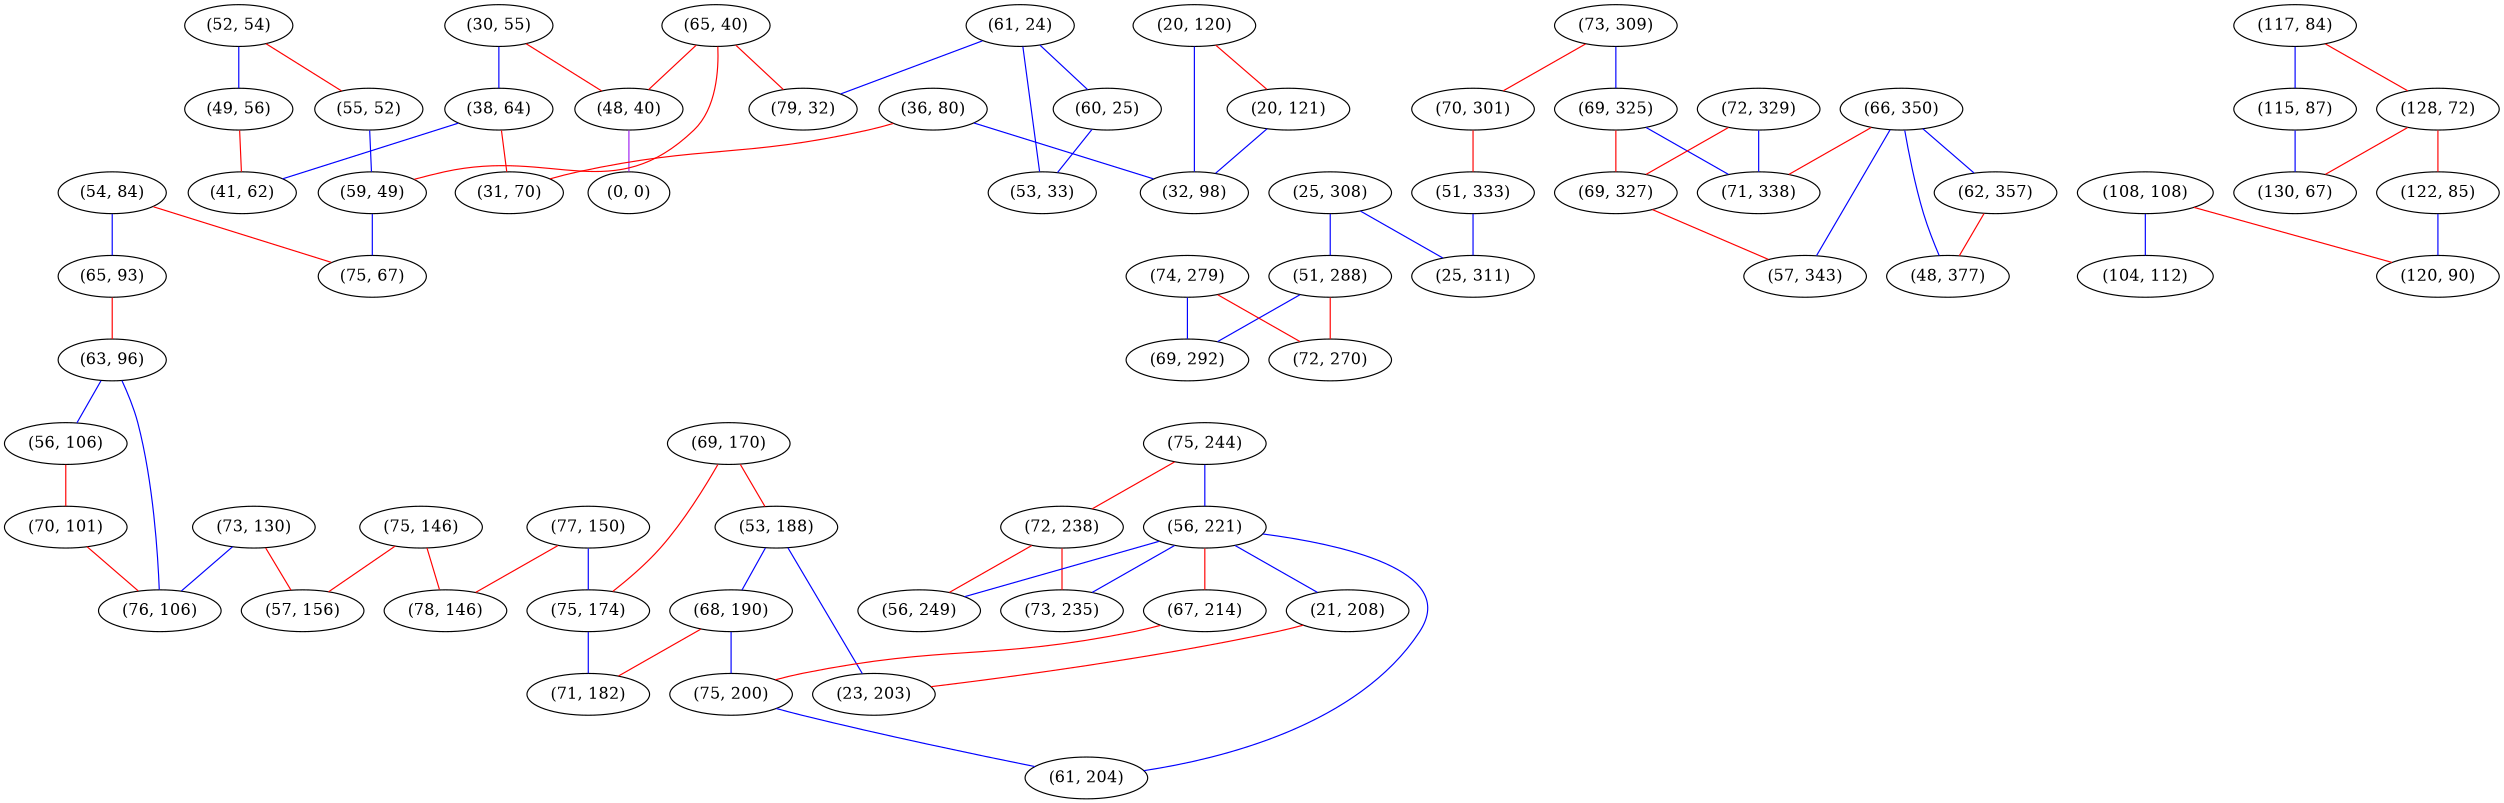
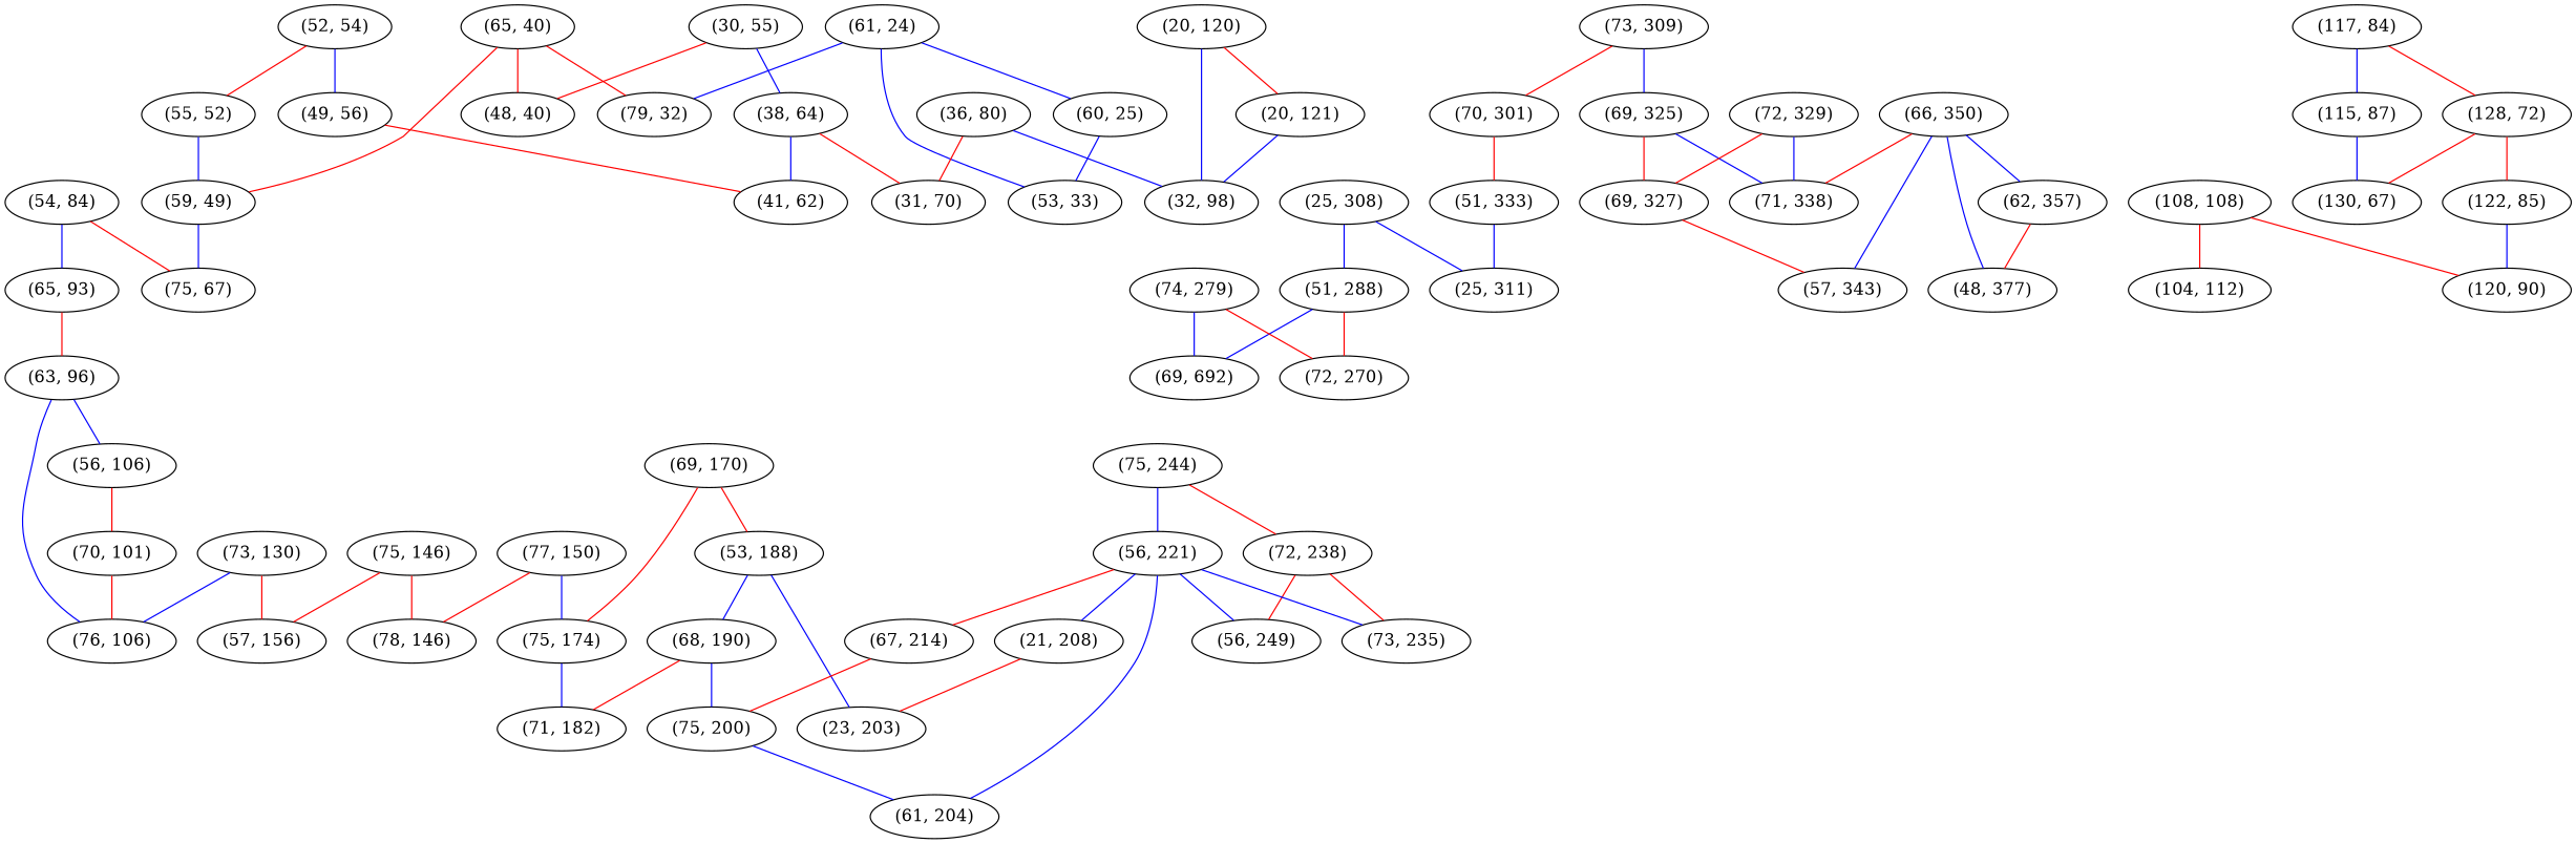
  graph {
    edge [color=blue weight=1]
    "(54, 84)"
    "(65, 93)"
    "(75, 67)"
    "(63, 96)"
    "(61, 24)"
    "(60, 25)"
    "(53, 33)"
    "(79, 32)"
    n9 [label="(75, 146)"]
    "(78, 146)"
    "(57, 156)"
    "(69, 170)"
    "(53, 188)"
    "(75, 174)"
    "(68, 190)"
    "(23, 203)"
    "(71, 182)"
    "(25, 308)"
    "(51, 288)"
    "(25, 311)"
-   "(69, 292)"
+   "(69, 292)" [label="(69, 692)"]
    "(72, 270)"
    "(73, 309)"
    "(70, 301)"
    "(69, 325)"
    "(51, 333)"
    "(71, 338)"
    "(69, 327)"
    "(75, 200)"
    "(108, 108)"
    "(104, 112)"
    "(120, 90)"
    "(30, 55)"
    "(48, 40)"
    "(38, 64)"
-   "(0, 0)"
    "(31, 70)"
    "(41, 62)"
    "(117, 84)"
    "(115, 87)"
    "(128, 72)"
    "(130, 67)"
    "(122, 85)"
    "(66, 350)"
    "(62, 357)"
    "(48, 377)"
    "(57, 343)"
    "(72, 329)"
    "(74, 279)"
    "(65, 40)"
    "(59, 49)"
    "(75, 244)"
    "(72, 238)"
    "(56, 221)"
    "(56, 249)"
    "(73, 235)"
    "(21, 208)"
    "(67, 214)"
    "(61, 204)"
    "(76, 106)"
    "(56, 106)"
    "(73, 130)"
    "(36, 80)"
    "(32, 98)"
    "(70, 101)"
    "(77, 150)"
    "(52, 54)"
    "(55, 52)"
    "(49, 56)"
    "(20, 120)"
    "(20, 121)"
    "(54, 84)" -- "(65, 93)" [weight=3]
    "(54, 84)" -- "(75, 67)" [color=red]
    "(65, 93)" -- "(63, 96)" [color=red]
    "(63, 96)" -- "(76, 106)" [weight=3]
    "(63, 96)" -- "(56, 106)" [weight=3]
    "(61, 24)" -- "(60, 25)"
    "(61, 24)" -- "(53, 33)" [weight=3]
    "(61, 24)" -- "(79, 32)" [weight=3]
    "(60, 25)" -- "(53, 33)" [weight=3]
    n9 -- "(78, 146)" [color=red]
    n9 -- "(57, 156)" [color=red]
    "(69, 170)" -- "(53, 188)" [color=red]
    "(69, 170)" -- "(75, 174)" [color=red]
    "(53, 188)" -- "(68, 190)" [weight=3]
    "(53, 188)" -- "(23, 203)" [weight=3]
    "(75, 174)" -- "(71, 182)" [weight=3]
    "(68, 190)" -- "(71, 182)" [color=red]
    "(68, 190)" -- "(75, 200)" [weight=3]
    "(25, 308)" -- "(51, 288)" [weight=3]
    "(25, 308)" -- "(25, 311)"
    "(51, 288)" -- "(69, 292)" [weight=3]
    "(51, 288)" -- "(72, 270)" [color=red]
    "(73, 309)" -- "(70, 301)" [color=red]
    "(73, 309)" -- "(69, 325)" [weight=3]
    "(70, 301)" -- "(51, 333)" [color=red]
    "(69, 325)" -- "(71, 338)" [weight=3]
    "(69, 325)" -- "(69, 327)" [color=red]
    "(51, 333)" -- "(25, 311)" [weight=3]
    "(69, 327)" -- "(57, 343)" [color=red]
    "(75, 200)" -- "(61, 204)" [weight=3]
-   "(108, 108)" -- "(104, 112)" [weight=3]
+   "(108, 108)" -- "(104, 112)" [color=red weight=3]
    "(108, 108)" -- "(120, 90)" [color=red]
    "(30, 55)" -- "(48, 40)" [color=red]
    "(30, 55)" -- "(38, 64)" [weight=3]
-   "(48, 40)" -- "(0, 0)" [color=purple weight=4]
    "(38, 64)" -- "(31, 70)" [color=red]
    "(38, 64)" -- "(41, 62)" [weight=3]
    "(117, 84)" -- "(115, 87)" [weight=3]
    "(117, 84)" -- "(128, 72)" [color=red]
    "(115, 87)" -- "(130, 67)" [weight=3]
    "(128, 72)" -- "(130, 67)" [color=red]
    "(128, 72)" -- "(122, 85)" [color=red]
    "(122, 85)" -- "(120, 90)" [weight=3]
    "(66, 350)" -- "(71, 338)" [color=red]
    "(66, 350)" -- "(62, 357)" [weight=3]
    "(66, 350)" -- "(48, 377)" [weight=3]
    "(66, 350)" -- "(57, 343)" [weight=3]
    "(62, 357)" -- "(48, 377)" [color=red]
    "(72, 329)" -- "(71, 338)" [weight=3]
    "(72, 329)" -- "(69, 327)" [color=red]
    "(74, 279)" -- "(69, 292)" [weight=3]
    "(74, 279)" -- "(72, 270)" [color=red]
    "(65, 40)" -- "(79, 32)" [color=red]
    "(65, 40)" -- "(48, 40)" [color=red]
    "(65, 40)" -- "(59, 49)" [color=red]
    "(59, 49)" -- "(75, 67)" [weight=3]
    "(75, 244)" -- "(72, 238)" [color=red]
    "(75, 244)" -- "(56, 221)" [weight=3]
    "(72, 238)" -- "(56, 249)" [color=red]
    "(72, 238)" -- "(73, 235)" [color=red]
    "(56, 221)" -- "(56, 249)" [weight=3]
    "(56, 221)" -- "(73, 235)" [weight=3]
    "(56, 221)" -- "(21, 208)" [weight=3]
    "(56, 221)" -- "(67, 214)" [color=red]
    "(56, 221)" -- "(61, 204)" [weight=3]
    "(21, 208)" -- "(23, 203)" [color=red]
    "(67, 214)" -- "(75, 200)" [color=red]
    "(56, 106)" -- "(70, 101)" [color=red]
    "(73, 130)" -- "(57, 156)" [color=red]
    "(73, 130)" -- "(76, 106)" [weight=3]
    "(36, 80)" -- "(31, 70)" [color=red]
    "(36, 80)" -- "(32, 98)" [weight=3]
    "(70, 101)" -- "(76, 106)" [color=red]
    "(77, 150)" -- "(78, 146)" [color=red]
    "(77, 150)" -- "(75, 174)" [weight=3]
    "(52, 54)" -- "(55, 52)" [color=red]
    "(52, 54)" -- "(49, 56)" [weight=3]
    "(55, 52)" -- "(59, 49)" [weight=3]
    "(49, 56)" -- "(41, 62)" [color=red]
    "(20, 120)" -- "(32, 98)" [weight=3]
    "(20, 120)" -- "(20, 121)" [color=red]
    "(20, 121)" -- "(32, 98)" [weight=3]
  }
